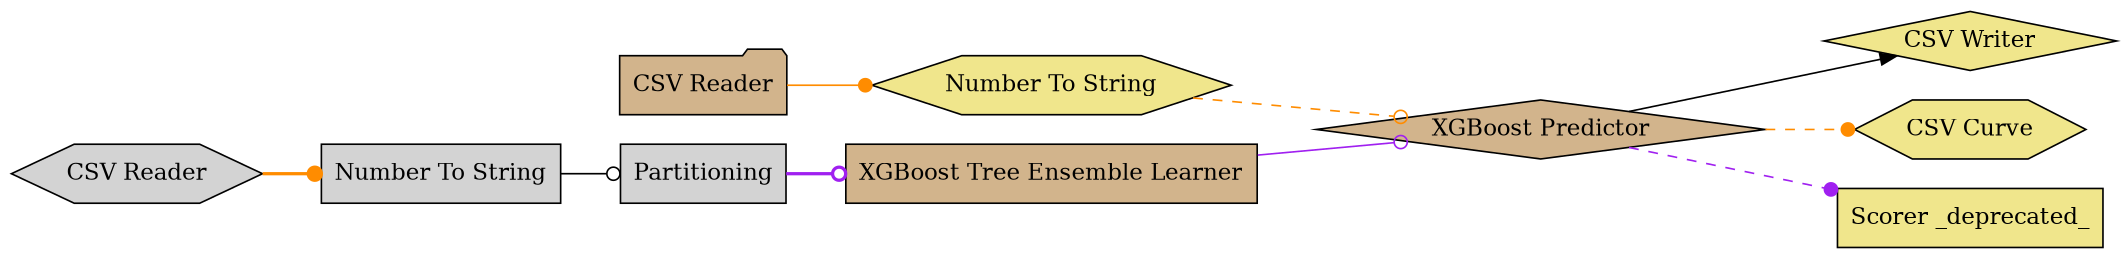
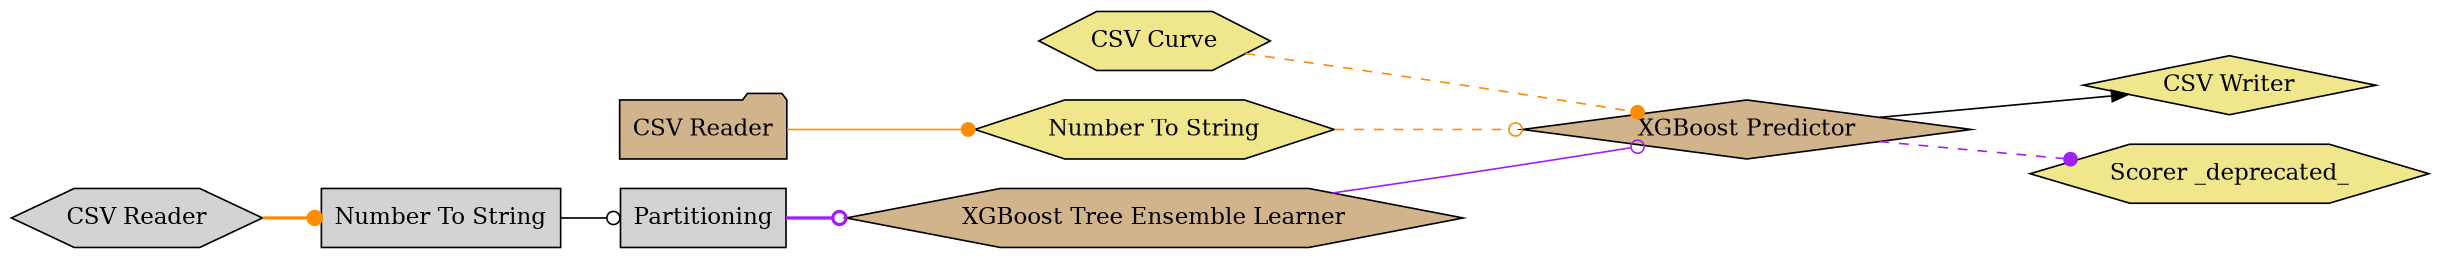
  digraph {
    rankdir=LR
    node [fillcolor=khaki shape=hexagon style=filled]
    edge [arrowhead=odot color=darkorange style=solid]
-   n1 [fillcolor=tan label="XGBoost Tree Ensemble Learner" shape=box]
+   n1 [fillcolor=tan label="XGBoost Tree Ensemble Learner"]
    n2 [fillcolor=tan label="XGBoost Predictor" shape=diamond]
    n3 [label="CSV Writer" shape=diamond]
    n4 [label="CSV Curve"]
-   n5 [label="Scorer _deprecated_" shape=box]
+   n5 [label="Scorer _deprecated_"]
    n6 [fillcolor=lightgrey label="CSV Reader"]
    n7 [fillcolor=lightgrey label="Number To String" shape=box]
    n8 [fillcolor=lightgrey label=Partitioning shape=box]
    n9 [label="Number To String"]
    n10 [fillcolor=tan label="CSV Reader" shape=folder]
    n1 -> n2 [color=purple]
    n2 -> n3 [arrowhead=normal color=black]
-   n2 -> n4 [arrowhead=dot style=dashed]
+   n4 -> n2 [arrowhead=dot style=dashed]
    n2 -> n5 [arrowhead=dot color=purple style=dashed]
    n6 -> n7 [arrowhead=dot style=bold]
    n7 -> n8 [color=black]
    n8 -> n1 [color=purple style=bold]
    n9 -> n2 [style=dashed]
    n10 -> n9 [arrowhead=dot]
  }
